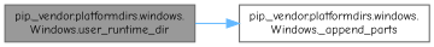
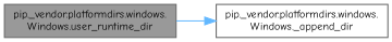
  digraph {
    rankdir=LR
    fontname="Comic Neue"
    node [fontname="Comic Neue" fontsize=10 shape=box style=filled]
    n1 [color=gray40 fillcolor=grey60 fontcolor=black height=0.2 label="pip._vendor.platformdirs.windows.\lWindows.user_runtime_dir" width=0.4]
-   n2 [color=grey40 fillcolor=white height=0.2 label="pip._vendor.platformdirs.windows.\lWindows._append_parts" width=0.4]
+   n2 [color=grey40 fillcolor=white height=0.2 label="pip._vendor.platformdirs.windows.\lWindows._append_dir" width=0.4]
    n1 -> n2 [color=steelblue1 fontname="Comic Neue" fontsize=10 labelfontname=Helvetica labelfontsize=10 style=solid]
  }
